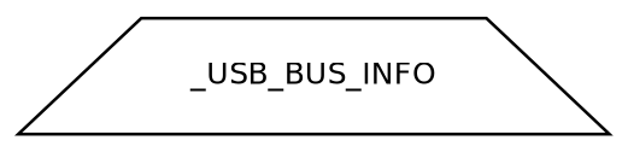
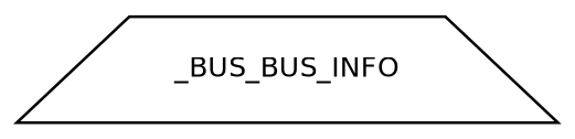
  digraph {
    rankdir=LR
-   n1 [color=black fillcolor=white fontname=Helvetica fontsize=10 height=0.2 label=_USB_BUS_INFO shape=trapezium style=filled width=0.4]
+   n1 [color=black fillcolor=white fontname=Helvetica fontsize=10 height=0.2 label=_BUS_BUS_INFO shape=trapezium style=filled width=0.4]
  }
